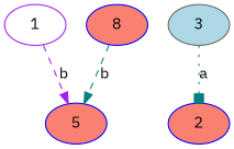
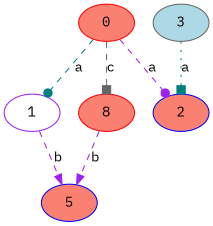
  strict digraph {
    fontname="IBM Plex Mono"
    node [color=blue fillcolor=salmon fontname="IBM Plex Mono" style=filled]
    edge [arrowhead=normal color=teal fontname="IBM Plex Mono" style=dashed]
    1 [color=purple fillcolor=white]
    5
    3 [color=gray40 fillcolor=lightblue]
    2
-   8
+   0 [color=red]
+   8 [color=red]
    1 -> 5 [color=purple label=b]
    3 -> 2 [arrowhead=box label=a style=dotted]
-   8 -> 5 [label=b]
+   0 -> 1 [arrowhead=dot label=a]
+   0 -> 2 [arrowhead=dot color=purple label=a]
+   0 -> 8 [arrowhead=box color=gray40 label=c]
+   8 -> 5 [color=purple label=b]
  }
